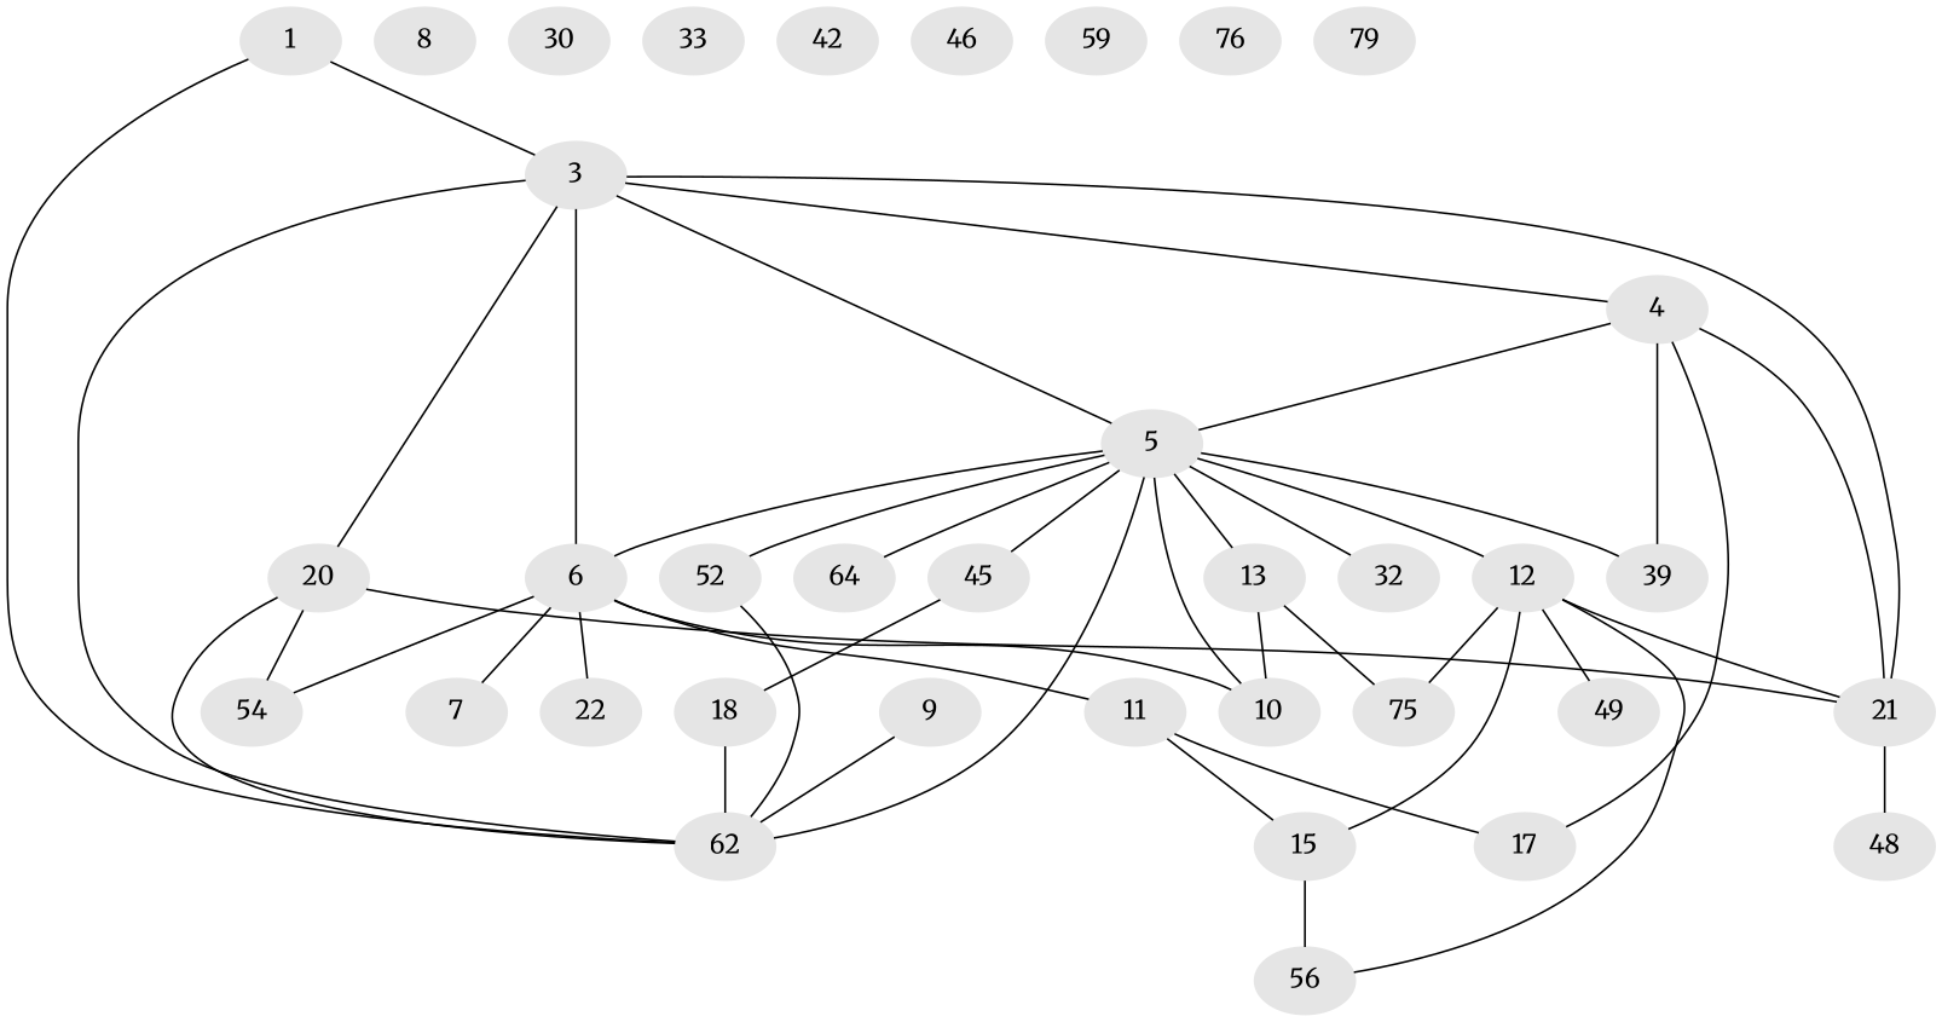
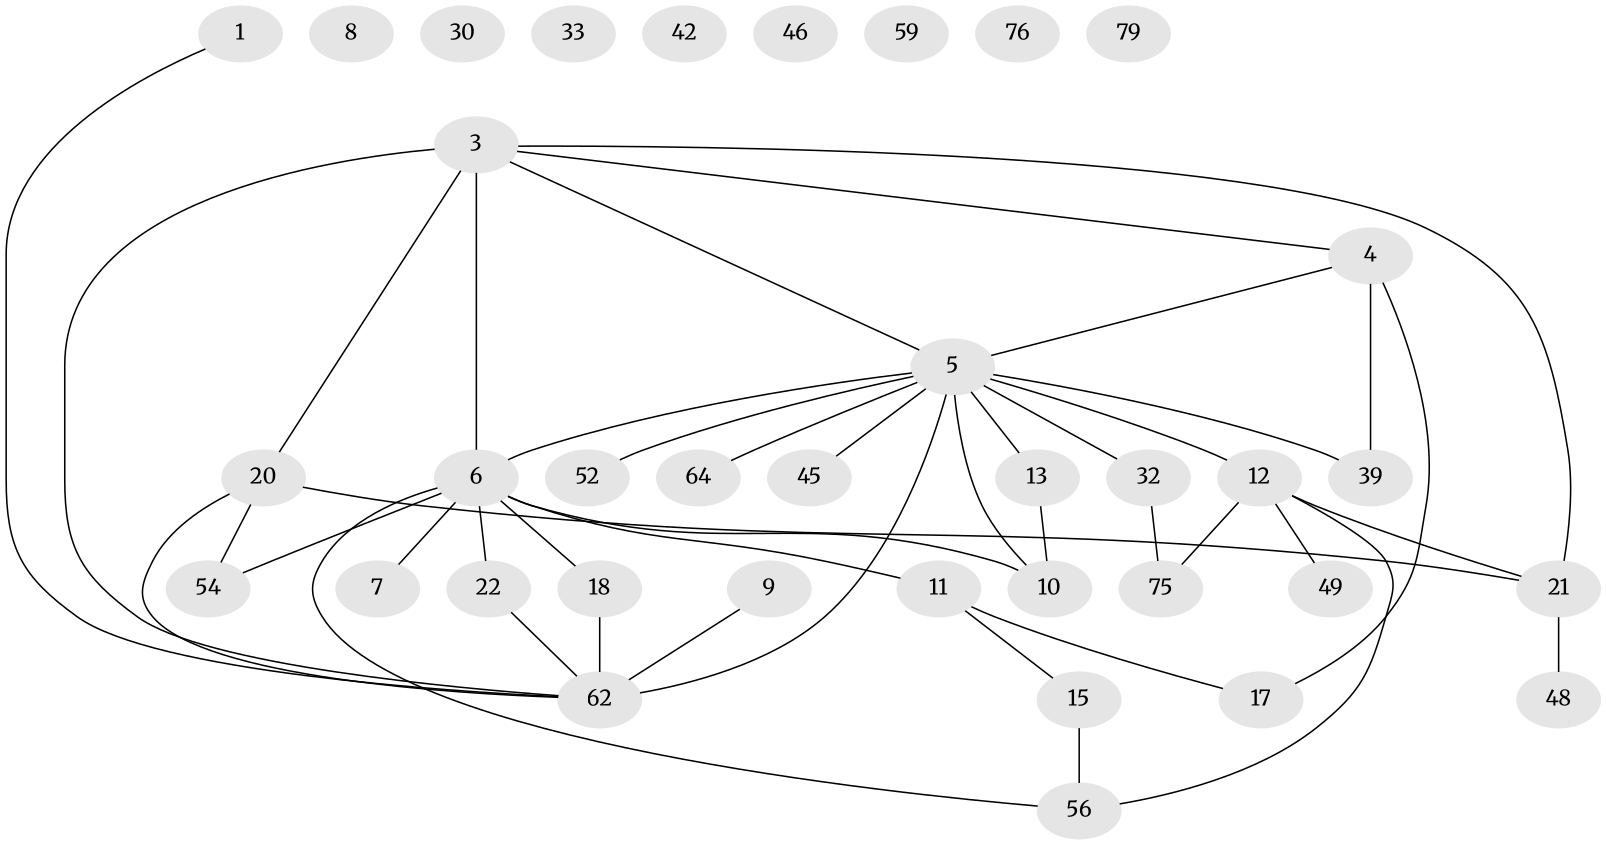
  graph {
    fontname=Merriweather
    node [color=gray90 fontname=Merriweather style=filled]
    edge [fontname=Merriweather]
    1 [super="+2"]
    3 [super="+25+16+65+47"]
    62 [super="+80+69"]
    4 [super="+63+23"]
    5 [super="+37+14+29+51+50"]
    6 [super="+26+24+27"]
    20 [super="+36+61"]
    21 [super="+55"]
    17
    39 [super="+66"]
    10
    12 [super="+31+43"]
    13 [super="+70"]
    32
    45 [super="+83"]
    52
    64
    7 [super="+40"]
    11 [super="+53"]
    18
    22
    54
    56 [super="+58"]
    48 [super="+67"]
    49
    15 [super="+73+41"]
    75
    8
    9 [super="+34"]
    30
    33 [super="+60"]
    42
    46
    59
    n35 [label=76]
    79
-   1 -- 3
    1 -- 62
    3 -- 62
    3 -- 4
    3 -- 5 [weight=2]
    3 -- 6 [weight=2]
    3 -- 20
    3 -- 21
    4 -- 5
-   4 -- 21
    4 -- 17
    4 -- 39
    5 -- 62 [weight=2]
    5 -- 6 [weight=2]
    5 -- 39 [weight=2]
    5 -- 10
    5 -- 12 [weight=4]
    5 -- 13
    5 -- 32
    5 -- 45
    5 -- 52
    5 -- 64
    6 -- 10
    6 -- 7
    6 -- 11
-   45 -- 18 [weight=2]
+   6 -- 18 [weight=2]
    6 -- 22
    6 -- 54
+   6 -- 56
    20 -- 62
    20 -- 21
    20 -- 54
    21 -- 48
    12 -- 21 [weight=3]
    12 -- 56
    12 -- 49
-   12 -- 15
    12 -- 75
    13 -- 10
-   13 -- 75
+   32 -- 75
    11 -- 17
    11 -- 15
    18 -- 62
-   52 -- 62
+   22 -- 62
    15 -- 56
    9 -- 62
  }
